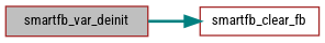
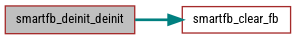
  digraph {
    rankdir=LR
    fontname="Roboto Condensed"
    node [color=brown fontname="Roboto Condensed" fontsize=10 shape=record]
-   n1 [fillcolor=grey75 fontcolor=black height=0.2 label=smartfb_var_deinit style=filled width=0.4]
+   n1 [fillcolor=grey75 fontcolor=black height=0.2 label=smartfb_deinit_deinit style=filled width=0.4]
    n2 [height=0.2 label=smartfb_clear_fb width=0.4]
    n1 -> n2 [color=teal fontname="Roboto Condensed" fontsize=10 labelfontname=Helvetica labelfontsize=10 style=bold]
  }
